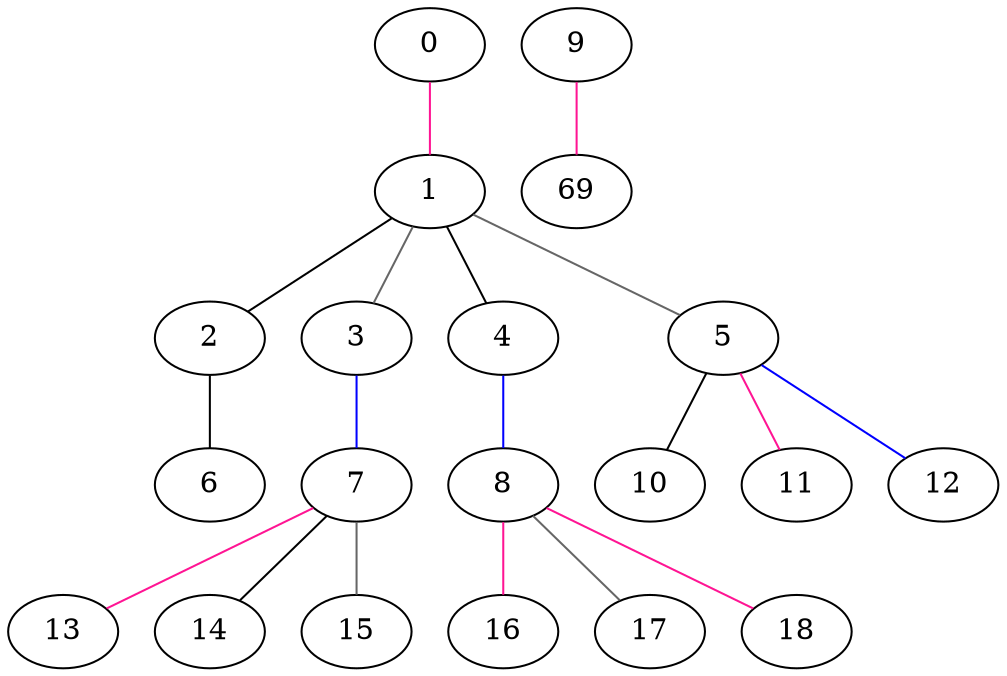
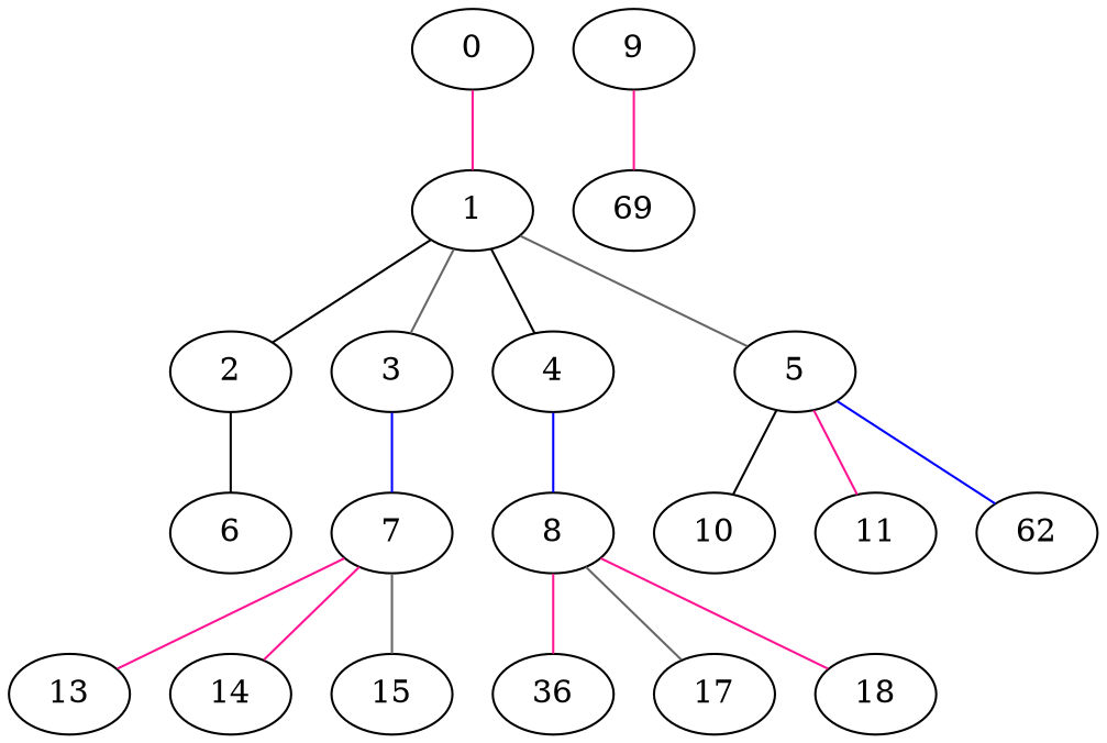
  graph {
    edge [color=deeppink]
    0
    1
    2
    3
    4
    5
    6
    7
    8
    10
    11
-   12
+   12 [label=62]
    13
    14
    15
-   16
+   16 [label=36]
    17
    18
    n19 [label=69]
    9
    0 -- 1
    1 -- 2 [color=black]
    1 -- 3 [color=gray40]
    1 -- 4 [color=black]
    1 -- 5 [color=gray40]
    2 -- 6 [color=black]
    3 -- 7 [color=blue]
    4 -- 8 [color=blue]
    5 -- 10 [color=black]
    5 -- 11
    5 -- 12 [color=blue]
    7 -- 13
-   7 -- 14 [color=black]
+   7 -- 14
    7 -- 15 [color=gray40]
    8 -- 16
    8 -- 17 [color=gray40]
    8 -- 18
    9 -- n19
  }
